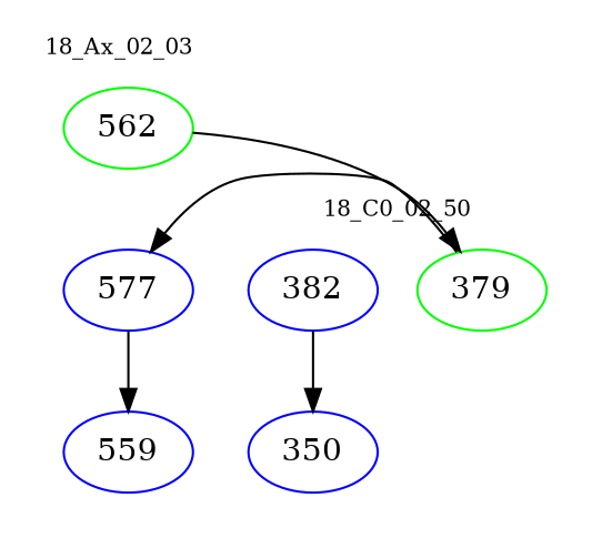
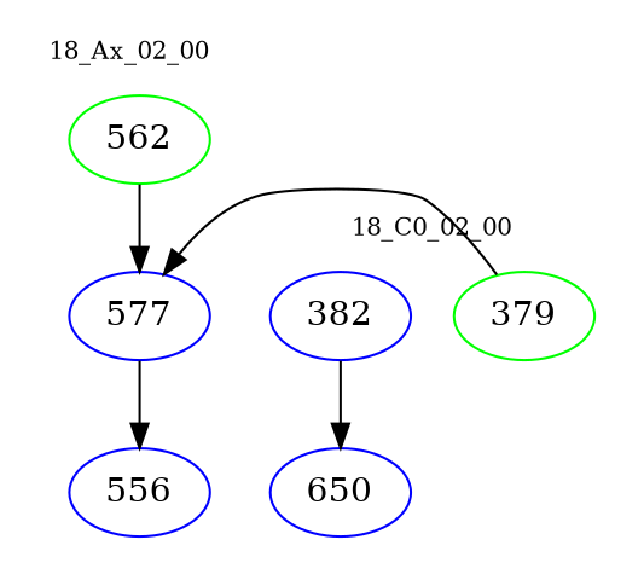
  digraph {
    node [color=blue]
    edge [color=black]
    n1 [color=green label=562]
    n2 [label=577]
-   n3 [label=559]
+   n3 [label=556]
    n4 [color=green label=379]
    n5 [label=382]
-   n6 [label=350]
+   n6 [label=650]
    subgraph cluster_1 {
      color=white
      fontsize=10
-     label="18_Ax_02_03"
+     label="18_Ax_02_00"
      n1
      n2
      n3
    }
    subgraph cluster_2 {
      color=white
      fontsize=10
-     label="18_C0_02_50"
+     label="18_C0_02_00"
      n4
      n5
      n6
    }
-   n1 -> n4
+   n1 -> n2
    n2 -> n3
    n4 -> n2
    n5 -> n6
  }
